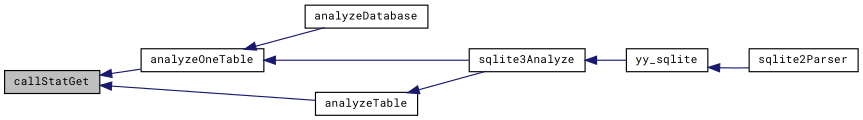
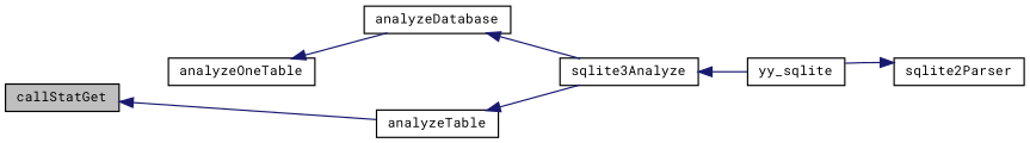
  digraph {
    fontname="Roboto Mono"
    rankdir=LR
    node [color=black fillcolor=white fontname="Roboto Mono" fontsize=10 shape=record style=filled]
    edge [color=midnightblue dir=back fontname="Roboto Mono" fontsize=10 labelfontname=FreeSans labelfontsize=10 style=solid]
    n1 [fillcolor=grey75 fontcolor=black height=0.2 label=callStatGet width=0.4]
    n2 [height=0.2 label=analyzeOneTable width=0.4]
    n3 [height=0.2 label=analyzeTable width=0.4]
    n4 [height=0.2 label=analyzeDatabase width=0.4]
    n5 [height=0.2 label=sqlite3Analyze width=0.4]
    n6 [height=0.2 label=yy_sqlite width=0.4]
    n7 [height=0.2 label=sqlite2Parser width=0.4]
-   n1 -> n2
    n1 -> n3
    n2 -> n4
    n3 -> n5
-   n2 -> n5
+   n4 -> n5
    n5 -> n6
-   n6 -> n7
+   n7 -> n6
  }
